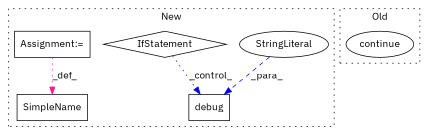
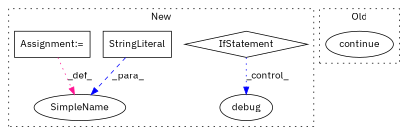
  digraph {
    fontname="IBM Plex Sans"
    node [fontname="IBM Plex Sans" shape=ellipse]
    edge [color=blue fontname="IBM Plex Sans" style=dotted]
-   n1 [a=32 l="6,1" label=debug s="4949,4983" shape=box]
-   n2 [a=45 l=28 label=StringLiteral s=4955]
+   n1 [a=32 l="6,1" label=debug s="4949,4983"]
+   n2 [a=45 l=28 label=StringLiteral s=4955 shape=box]
    n3 [a=25 l="4,2" label=IfStatement s="4906,4925" shape=diamond]
-   n4 [a=42 label=SimpleName shape=box]
+   n4 [a=42 label=SimpleName]
    n5 [a=7 l=1 label="Assignment:=" s=4583 shape=box]
    n6 [a=18 l=9 label=continue s=4549]
    subgraph cluster_1 {
      label=New
      style=dotted
      n1
      n2
      n3
      n4
      n5
    }
    subgraph cluster_2 {
      label=Old
      style=dotted
      n6
    }
-   n2 -> n1 [label=_para_ style=dashed]
+   n2 -> n4 [label=_para_ style=dashed]
    n3 -> n1 [label=_control_]
    n5 -> n4 [color=deeppink label=_def_]
  }
